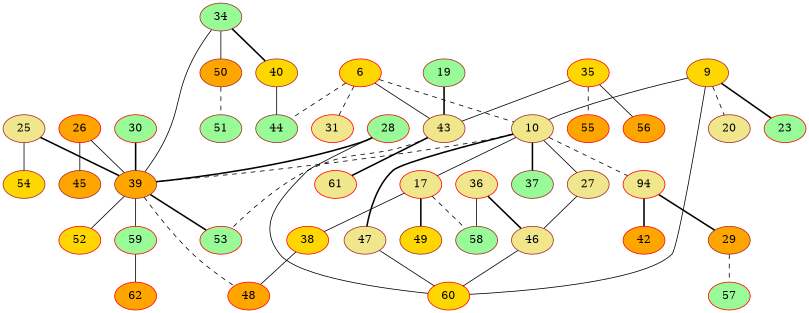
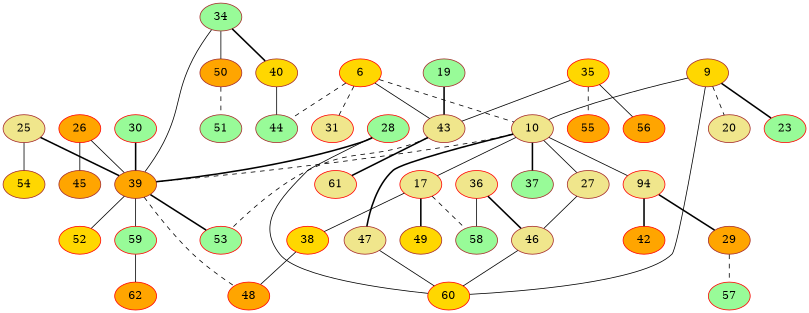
  graph {
    node [color=red fillcolor=khaki style=filled]
    edge [style=solid]
    10 [color=brown super="+2+1"]
    17 [super="+11"]
    n3 [label=94 super="+16"]
    27 [color=brown]
    37 [color=brown fillcolor=palegreen]
    39 [color=brown fillcolor=orange super="+8+4+18"]
    47 [color=brown]
    6 [fillcolor=gold]
    31
    43 [color=brown super="+32"]
    44 [color=brown fillcolor=palegreen super="+33"]
    53 [fillcolor=palegreen]
    61
    9 [color=brown fillcolor=gold super="+3"]
    20 [color=brown]
    23 [fillcolor=palegreen]
    60 [fillcolor=gold super="+22"]
    38 [fillcolor=gold]
    49 [color=brown fillcolor=gold]
    58 [color=brown fillcolor=palegreen]
    29 [color=brown fillcolor=orange]
    42 [fillcolor=orange]
    46 [color=brown]
    48 [fillcolor=orange]
    52 [fillcolor=gold]
    59 [fillcolor=palegreen super="+41"]
    19 [color=brown fillcolor=palegreen]
    57 [fillcolor=palegreen]
    25 [color=brown]
    54 [color=brown fillcolor=gold]
    26 [fillcolor=orange super="+15+21"]
    45 [color=brown fillcolor=orange]
    28 [fillcolor=palegreen]
    30 [fillcolor=palegreen]
    34 [color=brown fillcolor=palegreen super="+7"]
    40 [color=brown fillcolor=gold]
    50 [color=brown fillcolor=orange]
    51 [color=brown fillcolor=palegreen]
    35 [fillcolor=gold]
    55 [fillcolor=orange]
    56 [fillcolor=orange]
    36
    62 [fillcolor=orange]
    10 -- 17
-   10 -- n3 [style=dashed weight=3]
+   10 -- n3 [weight=3]
    10 -- 27
    10 -- 37 [style=bold]
    10 -- 39 [style=dashed]
    10 -- 47 [style=bold]
    17 -- 38
    17 -- 49 [style=bold]
    17 -- 58 [style=dashed]
    n3 -- 29 [style=bold]
    n3 -- 42 [style=bold]
    27 -- 46
    39 -- 53 [style=bold]
    39 -- 48 [style=dashed]
    39 -- 52
    39 -- 59 [weight=2]
    47 -- 60
    6 -- 10 [style=dashed]
    6 -- 31 [style=dashed]
    6 -- 43 [weight=2]
    6 -- 44 [style=dashed weight=2]
    43 -- 53 [style=dashed]
    43 -- 61 [style=bold]
    9 -- 10
    9 -- 20 [style=dashed]
    9 -- 23 [style=bold]
    9 -- 60
    38 -- 48
    29 -- 57 [style=dashed]
    46 -- 60
    59 -- 62
    19 -- 43 [style=bold]
    25 -- 39 [style=bold]
    25 -- 54
    26 -- 39 [weight=2]
    26 -- 45
    28 -- 39 [style=bold]
    28 -- 60
    30 -- 39 [style=bold]
    34 -- 39
    34 -- 40 [style=bold]
    34 -- 50
    40 -- 44
    50 -- 51 [style=dashed]
    35 -- 43
    35 -- 55 [style=dashed]
    35 -- 56
    36 -- 58
    36 -- 46 [style=bold]
  }
